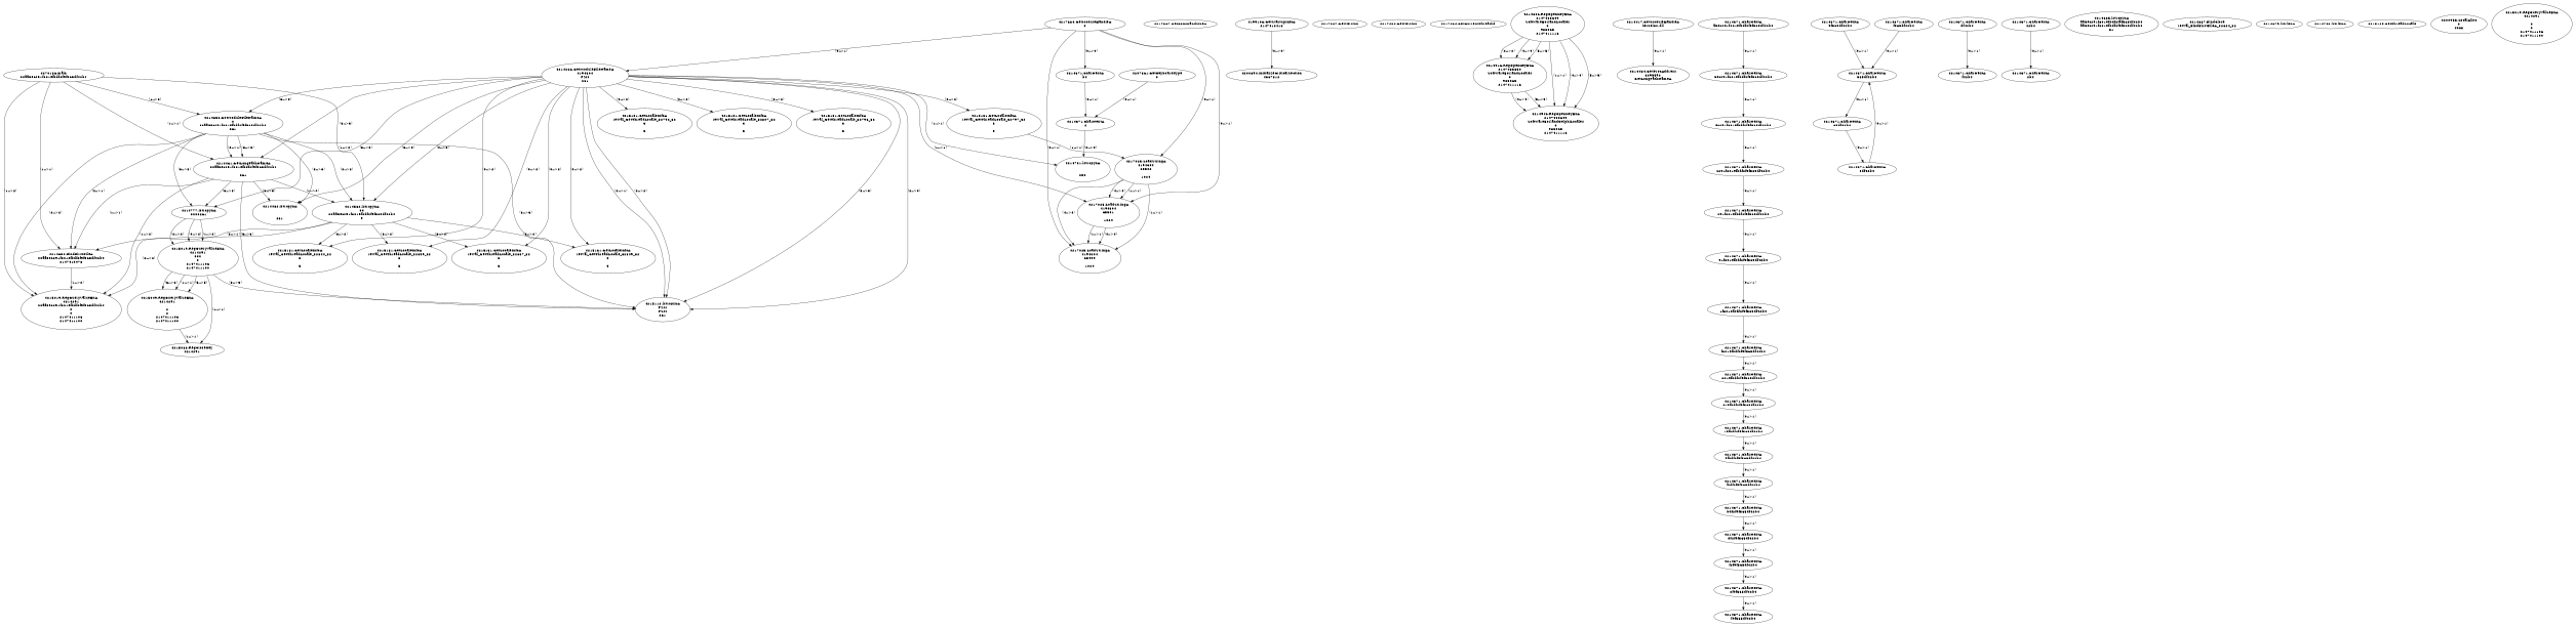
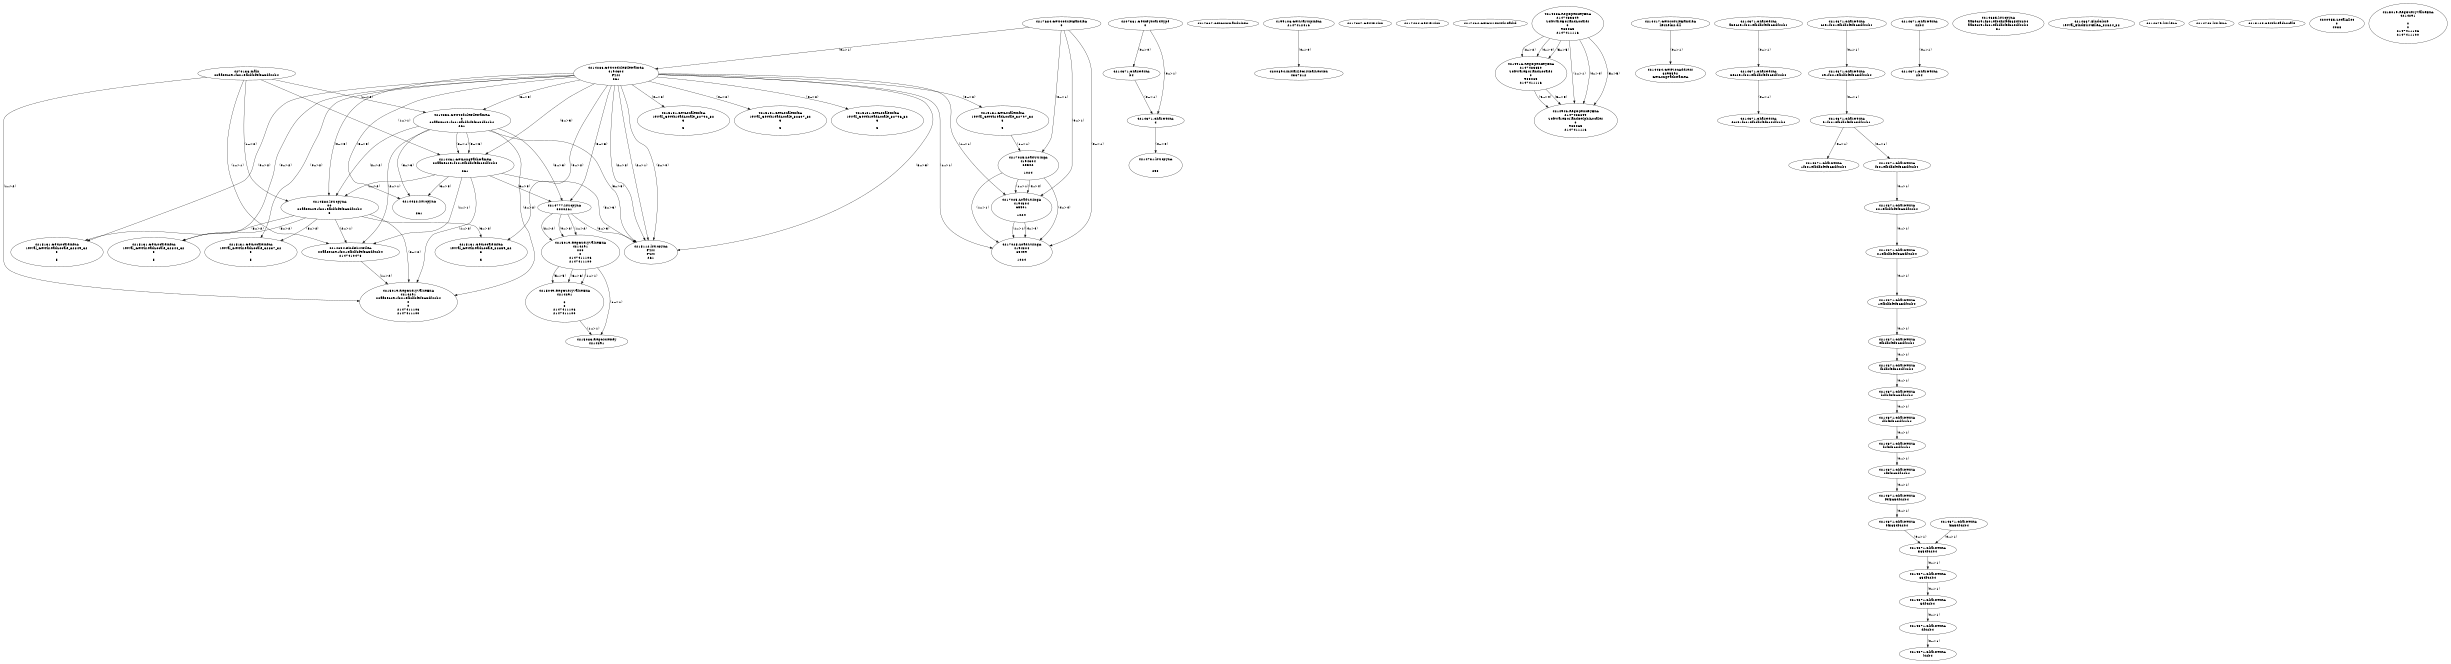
  digraph {
    n1 [label="4270136.main\n00aa5ec291f801efbdf2f9f565df42b4"]
    n2 [label="4214856.GetModuleFileNameA\n0\n00aa5ec291f801efbdf2f9f565df42b4\n261"]
    n3 [label="4214461.GetLongPathNameA\n00aa5ec291f801efbdf2f9f565df42b4\n\n261"]
    n4 [label="4214582.lstrcpynA\n00\n00aa5ec291f801efbdf2f9f565df42b4\n3"]
    n5 [label="4214654.FindFirstFileA\n00aa5ec291f801efbdf2f9f565df42b4\n2147410478"]
    n6 [label="4215019.RegQueryValueExA\n4214291\n00aa5ec291f801efbdf2f9f565df42b4\n0\n0\n2147411106\n2147411100"]
    n7 [label="4214777.lstrcpynA\n0000261"]
    n8 [label="4215112.lstrcpynA\nPZM\nPZM\n261"]
    n9 [label="4214482.lstrcpynA\n\n\n261"]
    n10 [label="4215131.GetLocaleInfoA\nretval_GetThreadLocale_32837_32\n3\n\n5"]
    n11 [label="4215131.GetLocaleInfoA\nretval_GetThreadLocale_32844_32\n3\n\n5"]
    n12 [label="4215131.GetLocaleInfoA\nretval_GetThreadLocale_32859_32\n3\n\n5"]
    n13 [label="4215131.GetLocaleInfoA\nretval_GetThreadLocale_32849_32\n3\n\n5"]
    n14 [label="4217684.GetModuleHandleA\n0"]
    n15 [label="4214286.GetModuleFileNameA\n4194304\nPZM\n261"]
    n16 [label="4217025.LoadStringA\n4194304\n65502\n\n1024"]
    n17 [label="4217025.LoadStringA\n4194304\n65501\n\n1024"]
    n18 [label="4217025.LoadStringA\n4194304\n65499\n\n1024"]
    n19 [label="4215131.GetLocaleInfoA\nretval_GetThreadLocale_32792_32\n3\n\n5"]
    n20 [label="4215131.GetLocaleInfoA\nretval_GetThreadLocale_32807_32\n3\n\n5"]
    n21 [label="4215131.GetLocaleInfoA\nretval_GetThreadLocale_32796_32\n3\n\n5"]
    n22 [label="4215131.GetLocaleInfoA\nretval_GetThreadLocale_32797_32\n3\n\n5"]
    n23 [label="4207361.GetKeyboardType\n0"]
    n24 [label="4214371.CharNextA\nb4"]
    n25 [label="4214371.CharNextA\n4"]
    n26 [label="4214731.lstrcpynA\n\n\n258"]
    n27 [label="4217367.GetCommandLineA\n"]
    n28 [label="4199106.GetStartupInfoA\n2147412416"]
    n29 [label="4200894.InitializeCriticalSection\n4367812"]
    n30 [label="4217387.GetVersion\n"]
    n31 [label="4217404.GetVersion\n"]
    n32 [label="4217464.GetCurrentThreadId\n"]
    n33 [label="4215019.RegQueryValueExA\n4214291\n000\n0\n2147411106\n2147411100"]
    n34 [label="4214886.RegOpenKeyExA\n2147483649\nSoftware\Borland\Locales\n0\n983065\n2147411116"]
    n35 [label="4214916.RegOpenKeyExA\n2147483650\nSoftware\Borland\Locales\n0\n983065\n2147411116"]
    n36 [label="4214946.RegOpenKeyExA\n2147483649\nSoftware\Borland\Delphi\Locales\n0\n983065\n2147411116"]
    n37 [label="4214417.GetModuleHandleA\nkernel32.dll"]
    n38 [label="4214434.GetProcAddress\n6295592\nGetLongPathNameA"]
    n39 [label="4214371.CharNextA\na5ec291f801efbdf2f9f565df42b4"]
    n40 [label="4214371.CharNextA\n5ec291f801efbdf2f9f565df42b4"]
    n41 [label="4214371.CharNextA\nec291f801efbdf2f9f565df42b4"]
    n42 [label="4214371.CharNextA\nc291f801efbdf2f9f565df42b4"]
    n43 [label="4214371.CharNextA\n291f801efbdf2f9f565df42b4"]
    n44 [label="4214371.CharNextA\n91f801efbdf2f9f565df42b4"]
    n45 [label="4214371.CharNextA\n1f801efbdf2f9f565df42b4"]
    n46 [label="4214371.CharNextA\nf801efbdf2f9f565df42b4"]
    n47 [label="4214371.CharNextA\n801efbdf2f9f565df42b4"]
    n48 [label="4214371.CharNextA\n01efbdf2f9f565df42b4"]
    n49 [label="4214371.CharNextA\n1efbdf2f9f565df42b4"]
    n50 [label="4214371.CharNextA\nefbdf2f9f565df42b4"]
    n51 [label="4214371.CharNextA\nfbdf2f9f565df42b4"]
    n52 [label="4214371.CharNextA\nbdf2f9f565df42b4"]
    n53 [label="4214371.CharNextA\ndf2f9f565df42b4"]
    n54 [label="4214371.CharNextA\nf2f9f565df42b4"]
    n55 [label="4214371.CharNextA\n2f9f565df42b4"]
    n56 [label="4214371.CharNextA\nf9f565df42b4"]
    n57 [label="4214371.CharNextA\n9f565df42b4"]
    n58 [label="4214371.CharNextA\n565df42b4"]
    n59 [label="4214371.CharNextA\nf565df42b4"]
    n60 [label="4214371.CharNextA\n65df42b4"]
    n61 [label="4214371.CharNextA\n5df42b4"]
    n62 [label="4214371.CharNextA\ndf42b4"]
    n63 [label="4214371.CharNextA\nf42b4"]
    n64 [label="4214371.CharNextA\n42b4"]
    n65 [label="4214371.CharNextA\n2b4"]
    n66 [label="4214635.lstrcpynA\naa5ec291f801efbdf2f9f565df42b4\naa5ec291f801efbdf2f9f565df42b4\n31"]
    n67 [label="4214667.FindClose\nretval_FindFirstFileA_32824_32"]
    n68 [label="4214679.lstrlenA\n"]
    n69 [label="4214743.lstrlenA\n"]
    n70 [label="4215049.RegQueryValueExA\n4214291\n\n0\n0\n2147411106\n2147411100"]
    n71 [label="4215083.RegCloseKey\n4214291"]
    n72 [label="4215125.GetThreadLocale\n"]
    n73 [label="4200955.LocalAlloc\n0\n4088"]
    n74 [label="4215019.RegQueryValueExA\n4214291\n\n0\n0\n2147411106\n2147411100"]
    n1 -> n2 [label="(1-->2)"]
    n1 -> n3 [label="(1-->1)"]
    n1 -> n4 [label="(1-->2)"]
    n1 -> n5 [label="(1-->1)"]
    n1 -> n6 [label="(1-->2)"]
    n2 -> n3 [label="(2-->1)"]
    n2 -> n3 [label="(3-->3)"]
    n2 -> n4 [label="(2-->2)"]
    n2 -> n5 [label="(2-->1)"]
    n2 -> n6 [label="(2-->2)"]
    n2 -> n7 [label="(3-->3)"]
    n2 -> n8 [label="(3-->3)"]
    n2 -> n9 [label="(3-->3)"]
    n3 -> n4 [label="(1-->2)"]
    n3 -> n5 [label="(1-->1)"]
    n3 -> n6 [label="(1-->2)"]
    n3 -> n7 [label="(3-->3)"]
    n3 -> n8 [label="(3-->3)"]
    n3 -> n9 [label="(3-->3)"]
    n4 -> n5 [label="(2-->1)"]
    n4 -> n6 [label="(2-->2)"]
    n4 -> n10 [label="(3-->2)"]
    n4 -> n11 [label="(3-->2)"]
    n4 -> n12 [label="(3-->2)"]
    n4 -> n13 [label="(3-->2)"]
    n5 -> n6 [label="(1-->2)"]
-   n33 -> n8 [label="(3-->3)"]
+   n7 -> n8 [label="(3-->3)"]
    n7 -> n33 [label="(1-->2)"]
    n7 -> n33 [label="(2-->2)"]
    n7 -> n33 [label="(0-->2)"]
    n14 -> n15 [label="(0-->1)"]
    n14 -> n16 [label="(0-->1)"]
    n14 -> n17 [label="(0-->1)"]
    n14 -> n18 [label="(0-->1)"]
    n15 -> n2 [label="(3-->3)"]
    n15 -> n3 [label="(3-->3)"]
    n15 -> n4 [label="(0-->3)"]
    n15 -> n7 [label="(3-->3)"]
    n15 -> n8 [label="(2-->1)"]
    n15 -> n8 [label="(2-->2)"]
    n15 -> n8 [label="(3-->3)"]
    n15 -> n8 [label="(2-->0)"]
    n15 -> n9 [label="(3-->3)"]
    n15 -> n10 [label="(0-->2)"]
    n15 -> n11 [label="(0-->2)"]
    n15 -> n12 [label="(0-->2)"]
    n15 -> n13 [label="(0-->2)"]
    n15 -> n17 [label="(1-->1)"]
-   n15 -> n26 [label="(1-->1)"]
+   n15 -> n18 [label="(1-->1)"]
    n15 -> n19 [label="(0-->2)"]
    n15 -> n20 [label="(0-->2)"]
    n15 -> n21 [label="(0-->2)"]
    n15 -> n22 [label="(0-->2)"]
    n16 -> n17 [label="(1-->1)"]
    n16 -> n17 [label="(4-->4)"]
    n16 -> n18 [label="(1-->1)"]
    n16 -> n18 [label="(4-->4)"]
    n17 -> n18 [label="(1-->1)"]
    n17 -> n18 [label="(4-->4)"]
    n22 -> n16 [label="(1-->1)"]
-   n14 -> n24 [label="(0-->0)"]
+   n23 -> n24 [label="(0-->0)"]
    n23 -> n25 [label="(0-->1)"]
    n24 -> n25 [label="(0-->1)"]
    n25 -> n26 [label="(0-->0)"]
    n28 -> n29 [label="(0-->0)"]
    n33 -> n70 [label="(1-->1)"]
    n33 -> n70 [label="(5-->5)"]
    n33 -> n70 [label="(6-->6)"]
    n33 -> n71 [label="(1-->1)"]
    n34 -> n35 [label="(2-->2)"]
    n34 -> n35 [label="(4-->4)"]
    n34 -> n35 [label="(5-->5)"]
    n34 -> n36 [label="(1-->1)"]
    n34 -> n36 [label="(4-->4)"]
    n34 -> n36 [label="(5-->5)"]
    n35 -> n36 [label="(4-->4)"]
    n35 -> n36 [label="(5-->5)"]
    n37 -> n38 [label="(0-->1)"]
    n39 -> n40 [label="(0-->1)"]
    n40 -> n41 [label="(0-->1)"]
-   n41 -> n42 [label="(0-->1)"]
    n42 -> n43 [label="(0-->1)"]
    n43 -> n44 [label="(0-->1)"]
    n44 -> n45 [label="(0-->1)"]
-   n45 -> n46 [label="(0-->1)"]
+   n44 -> n46 [label="(0-->1)"]
    n46 -> n47 [label="(0-->1)"]
    n47 -> n48 [label="(0-->1)"]
    n48 -> n49 [label="(0-->1)"]
    n49 -> n50 [label="(0-->1)"]
    n50 -> n51 [label="(0-->1)"]
    n51 -> n52 [label="(0-->1)"]
    n52 -> n53 [label="(0-->1)"]
    n53 -> n54 [label="(0-->1)"]
    n54 -> n55 [label="(0-->1)"]
    n55 -> n56 [label="(0-->1)"]
+   n56 -> n57 [label="(0-->1)"]
    n57 -> n58 [label="(0-->1)"]
    n58 -> n60 [label="(0-->1)"]
    n59 -> n58 [label="(0-->1)"]
    n60 -> n61 [label="(0-->1)"]
-   n61 -> n58 [label="(0-->1)"]
+   n61 -> n62 [label="(0-->1)"]
    n62 -> n63 [label="(0-->1)"]
    n64 -> n65 [label="(0-->1)"]
    n70 -> n71 [label="(1-->1)"]
  }
